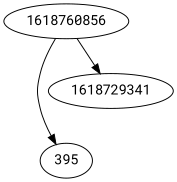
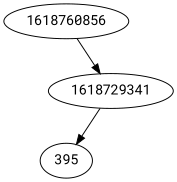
  strict digraph {
    fontname="Roboto Mono"
    node [fontname="Roboto Mono"]
    edge [fontname="Roboto Mono"]
    1618760856
    395
    1618729341
-   1618760856 -> 395
+   1618729341 -> 395
    1618760856 -> 1618729341
  }
